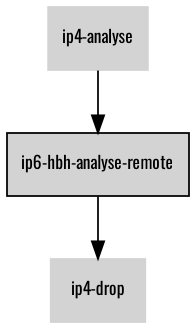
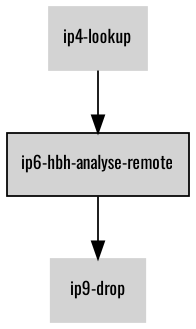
  digraph {
    fontname=Oswald
    rankdir=TB
    node [color=lightgray fillcolor=lightgray fontcolor=black fontname=Oswald fontsize=10 shape=box style=filled]
    edge [fontname=Oswald fontsize=8]
    "ip6-hbh-analyse-remote" [color=black]
-   "ip4-drop"
-   "ip4-lookup" [label="ip4-analyse"]
+   "ip4-drop" [label="ip9-drop"]
+   "ip4-lookup"
    "ip6-hbh-analyse-remote" -> "ip4-drop"
    "ip4-lookup" -> "ip6-hbh-analyse-remote"
  }
